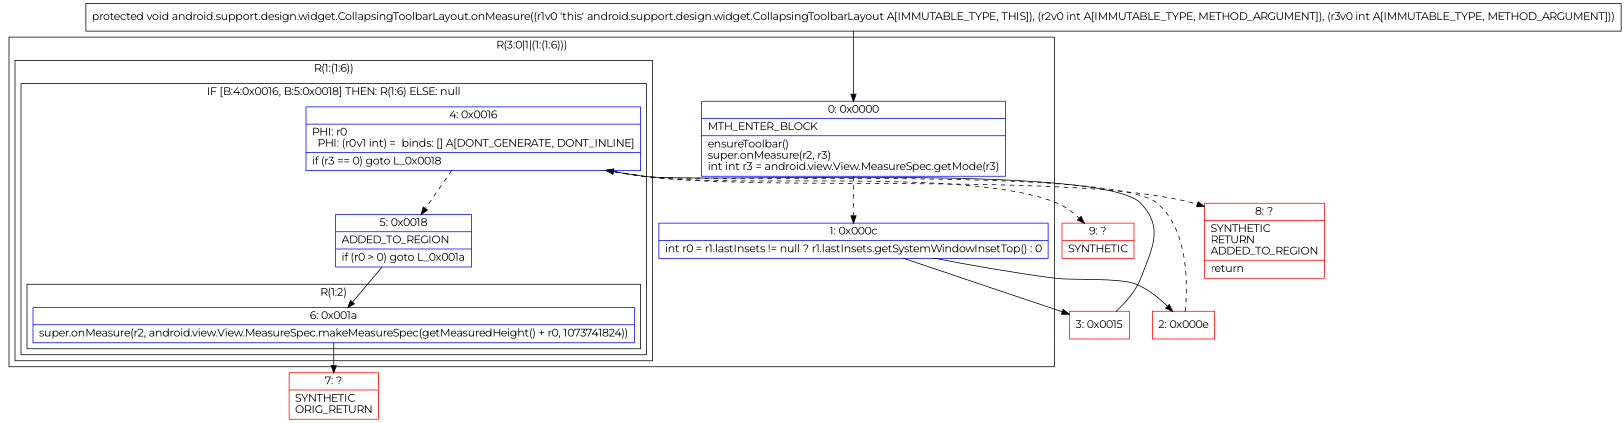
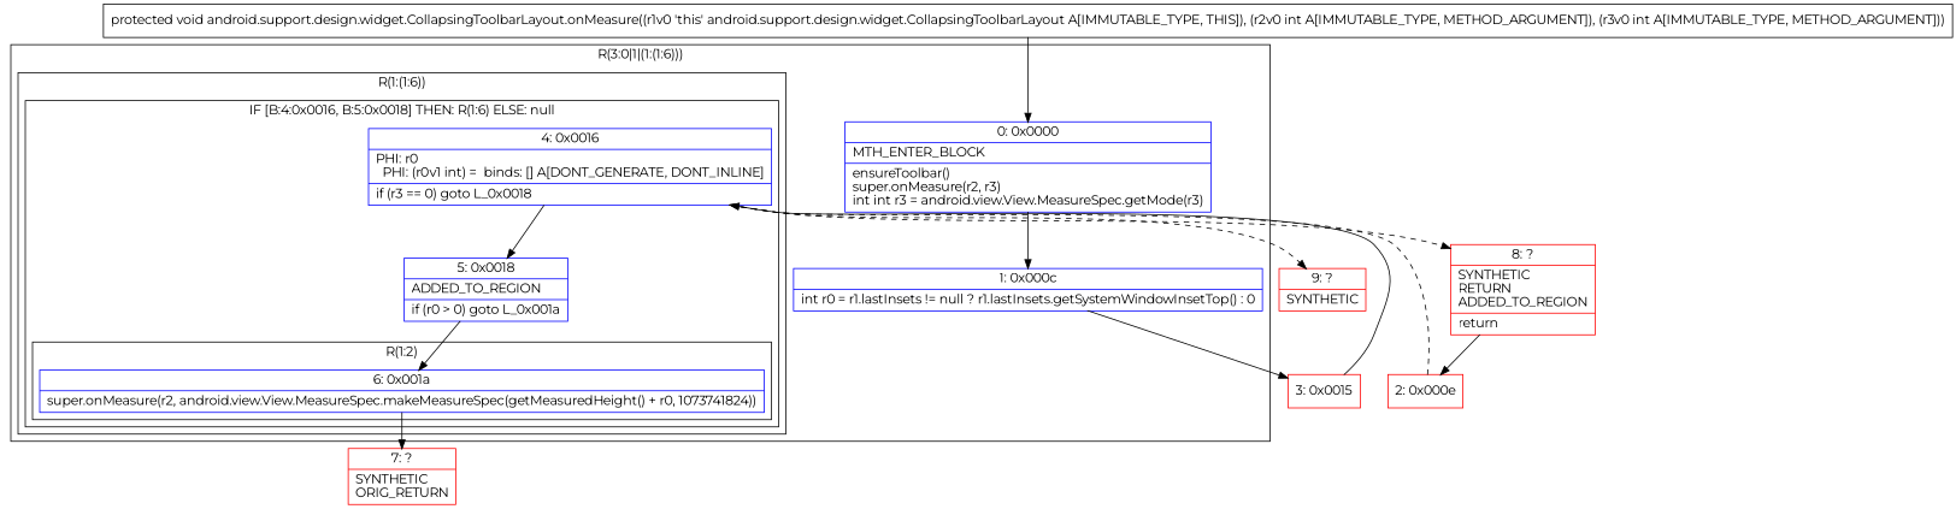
  digraph {
    fontname=Montserrat
    node [color=blue fontname=Montserrat shape=record]
    edge [fontname=Montserrat]
    n1 [label="{6\:\ 0x001a|super.onMeasure(r2, android.view.View.MeasureSpec.makeMeasureSpec(getMeasuredHeight() + r0, 1073741824))\l}"]
    n2 [label="{4\:\ 0x0016|PHI: r0 \l  PHI: (r0v1 int) =  binds: [] A[DONT_GENERATE, DONT_INLINE]\l|if (r3 == 0) goto L_0x0018\l}"]
    n3 [label="{5\:\ 0x0018|ADDED_TO_REGION\l|if (r0 \> 0) goto L_0x001a\l}"]
    n4 [label="{0\:\ 0x0000|MTH_ENTER_BLOCK\l|ensureToolbar()\lsuper.onMeasure(r2, r3)\lint int r3 = android.view.View.MeasureSpec.getMode(r3)\l}"]
    n5 [label="{1\:\ 0x000c|int r0 = r1.lastInsets != null ? r1.lastInsets.getSystemWindowInsetTop() : 0\l}"]
    n6 [color=red label="{7\:\ ?|SYNTHETIC\lORIG_RETURN\l}"]
    n7 [color=red label="{8\:\ ?|SYNTHETIC\lRETURN\lADDED_TO_REGION\l|return\l}"]
    n8 [color=red label="{9\:\ ?|SYNTHETIC\l}"]
    n9 [color=red label="{2\:\ 0x000e}"]
    n10 [color=red label="{3\:\ 0x0015}"]
    n11 [label="{protected void android.support.design.widget.CollapsingToolbarLayout.onMeasure((r1v0 'this' android.support.design.widget.CollapsingToolbarLayout A[IMMUTABLE_TYPE, THIS]), (r2v0 int A[IMMUTABLE_TYPE, METHOD_ARGUMENT]), (r3v0 int A[IMMUTABLE_TYPE, METHOD_ARGUMENT])) }" color=""]
    subgraph cluster_1 {
      label="R(3:0|1|(1:(1:6)))"
      n4
      n5
      subgraph cluster_2 {
        label="R(1:(1:6))"
        subgraph cluster_3 {
          label="IF [B:4:0x0016, B:5:0x0018] THEN: R(1:6) ELSE: null"
          n2
          n3
          subgraph cluster_4 {
            label="R(1:2)"
            n1
          }
        }
      }
    }
    n1 -> n6
-   n2 -> n3 [style=dashed]
+   n2 -> n3
    n2 -> n7 [style=dashed]
    n2 -> n8 [style=dashed]
    n3 -> n1
-   n4 -> n5 [style=dashed]
-   n5 -> n9
+   n4 -> n5
+   n7 -> n9
    n5 -> n10
    n9 -> n2 [style=dashed]
    n10 -> n2
    n11 -> n4
  }
